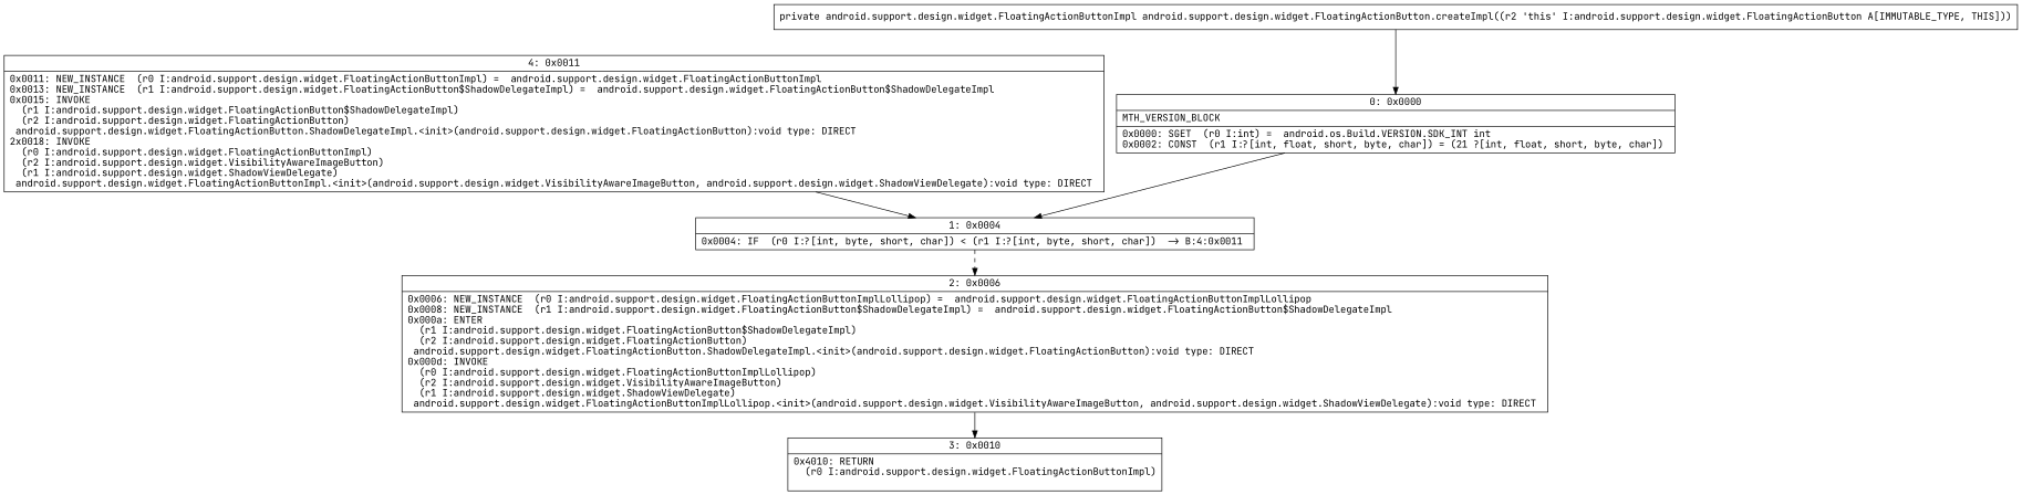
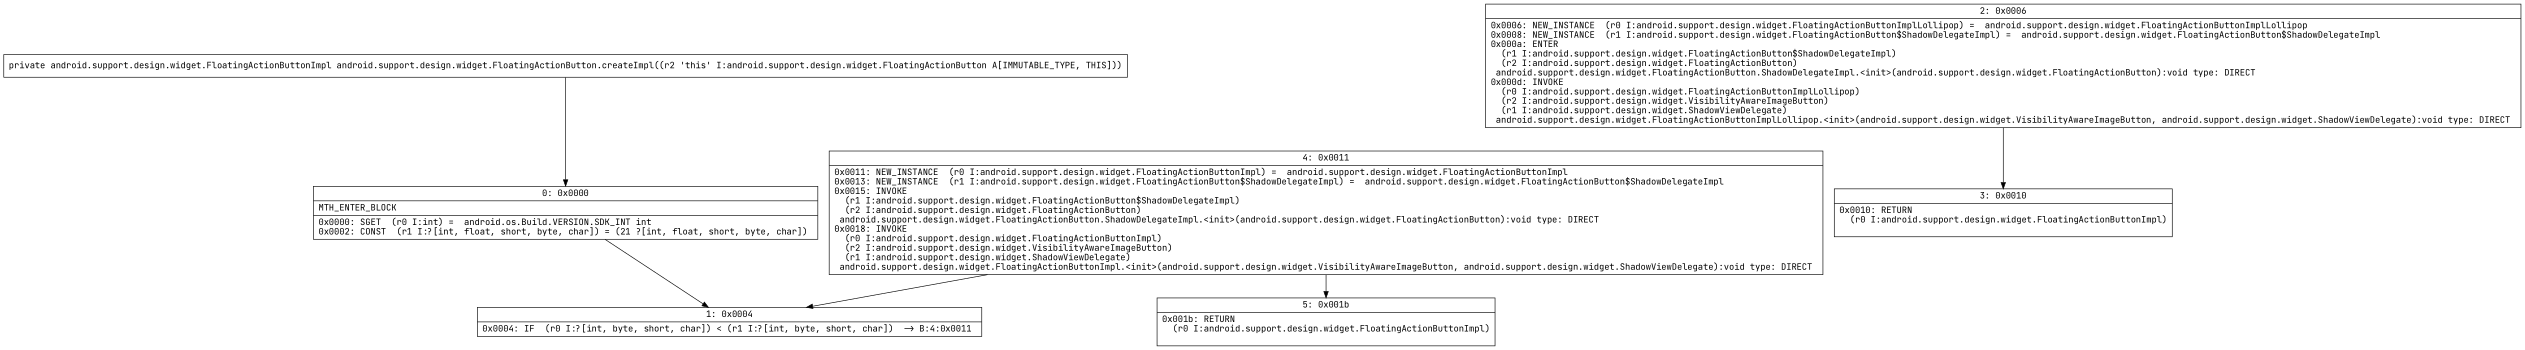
  digraph {
    fontname="JetBrains Mono"
    node [fontname="JetBrains Mono" shape=record]
    edge [fontname="JetBrains Mono"]
-   n1 [label="{0\:\ 0x0000|MTH_VERSION_BLOCK\l|0x0000: SGET  (r0 I:int) =  android.os.Build.VERSION.SDK_INT int \l0x0002: CONST  (r1 I:?[int, float, short, byte, char]) = (21 ?[int, float, short, byte, char]) \l}"]
+   n1 [label="{0\:\ 0x0000|MTH_ENTER_BLOCK\l|0x0000: SGET  (r0 I:int) =  android.os.Build.VERSION.SDK_INT int \l0x0002: CONST  (r1 I:?[int, float, short, byte, char]) = (21 ?[int, float, short, byte, char]) \l}"]
    n2 [label="{1\:\ 0x0004|0x0004: IF  (r0 I:?[int, byte, short, char]) \< (r1 I:?[int, byte, short, char])  \-\> B:4:0x0011 \l}"]
    n3 [label="{2\:\ 0x0006|0x0006: NEW_INSTANCE  (r0 I:android.support.design.widget.FloatingActionButtonImplLollipop) =  android.support.design.widget.FloatingActionButtonImplLollipop \l0x0008: NEW_INSTANCE  (r1 I:android.support.design.widget.FloatingActionButton$ShadowDelegateImpl) =  android.support.design.widget.FloatingActionButton$ShadowDelegateImpl \l0x000a: ENTER  \l  (r1 I:android.support.design.widget.FloatingActionButton$ShadowDelegateImpl)\l  (r2 I:android.support.design.widget.FloatingActionButton)\l android.support.design.widget.FloatingActionButton.ShadowDelegateImpl.\<init\>(android.support.design.widget.FloatingActionButton):void type: DIRECT \l0x000d: INVOKE  \l  (r0 I:android.support.design.widget.FloatingActionButtonImplLollipop)\l  (r2 I:android.support.design.widget.VisibilityAwareImageButton)\l  (r1 I:android.support.design.widget.ShadowViewDelegate)\l android.support.design.widget.FloatingActionButtonImplLollipop.\<init\>(android.support.design.widget.VisibilityAwareImageButton, android.support.design.widget.ShadowViewDelegate):void type: DIRECT \l}"]
-   n4 [label="{3\:\ 0x0010|0x4010: RETURN  \l  (r0 I:android.support.design.widget.FloatingActionButtonImpl)\l \l}"]
-   n5 [label="{4\:\ 0x0011|0x0011: NEW_INSTANCE  (r0 I:android.support.design.widget.FloatingActionButtonImpl) =  android.support.design.widget.FloatingActionButtonImpl \l0x0013: NEW_INSTANCE  (r1 I:android.support.design.widget.FloatingActionButton$ShadowDelegateImpl) =  android.support.design.widget.FloatingActionButton$ShadowDelegateImpl \l0x0015: INVOKE  \l  (r1 I:android.support.design.widget.FloatingActionButton$ShadowDelegateImpl)\l  (r2 I:android.support.design.widget.FloatingActionButton)\l android.support.design.widget.FloatingActionButton.ShadowDelegateImpl.\<init\>(android.support.design.widget.FloatingActionButton):void type: DIRECT \l2x0018: INVOKE  \l  (r0 I:android.support.design.widget.FloatingActionButtonImpl)\l  (r2 I:android.support.design.widget.VisibilityAwareImageButton)\l  (r1 I:android.support.design.widget.ShadowViewDelegate)\l android.support.design.widget.FloatingActionButtonImpl.\<init\>(android.support.design.widget.VisibilityAwareImageButton, android.support.design.widget.ShadowViewDelegate):void type: DIRECT \l}"]
+   n4 [label="{3\:\ 0x0010|0x0010: RETURN  \l  (r0 I:android.support.design.widget.FloatingActionButtonImpl)\l \l}"]
+   n5 [label="{4\:\ 0x0011|0x0011: NEW_INSTANCE  (r0 I:android.support.design.widget.FloatingActionButtonImpl) =  android.support.design.widget.FloatingActionButtonImpl \l0x0013: NEW_INSTANCE  (r1 I:android.support.design.widget.FloatingActionButton$ShadowDelegateImpl) =  android.support.design.widget.FloatingActionButton$ShadowDelegateImpl \l0x0015: INVOKE  \l  (r1 I:android.support.design.widget.FloatingActionButton$ShadowDelegateImpl)\l  (r2 I:android.support.design.widget.FloatingActionButton)\l android.support.design.widget.FloatingActionButton.ShadowDelegateImpl.\<init\>(android.support.design.widget.FloatingActionButton):void type: DIRECT \l0x0018: INVOKE  \l  (r0 I:android.support.design.widget.FloatingActionButtonImpl)\l  (r2 I:android.support.design.widget.VisibilityAwareImageButton)\l  (r1 I:android.support.design.widget.ShadowViewDelegate)\l android.support.design.widget.FloatingActionButtonImpl.\<init\>(android.support.design.widget.VisibilityAwareImageButton, android.support.design.widget.ShadowViewDelegate):void type: DIRECT \l}"]
+   n6 [label="{5\:\ 0x001b|0x001b: RETURN  \l  (r0 I:android.support.design.widget.FloatingActionButtonImpl)\l \l}"]
    n7 [label="{private android.support.design.widget.FloatingActionButtonImpl android.support.design.widget.FloatingActionButton.createImpl((r2 'this' I:android.support.design.widget.FloatingActionButton A[IMMUTABLE_TYPE, THIS])) }"]
    n1 -> n2
-   n2 -> n3 [style=dashed]
    n3 -> n4
    n5 -> n2
+   n5 -> n6
    n7 -> n1
  }
